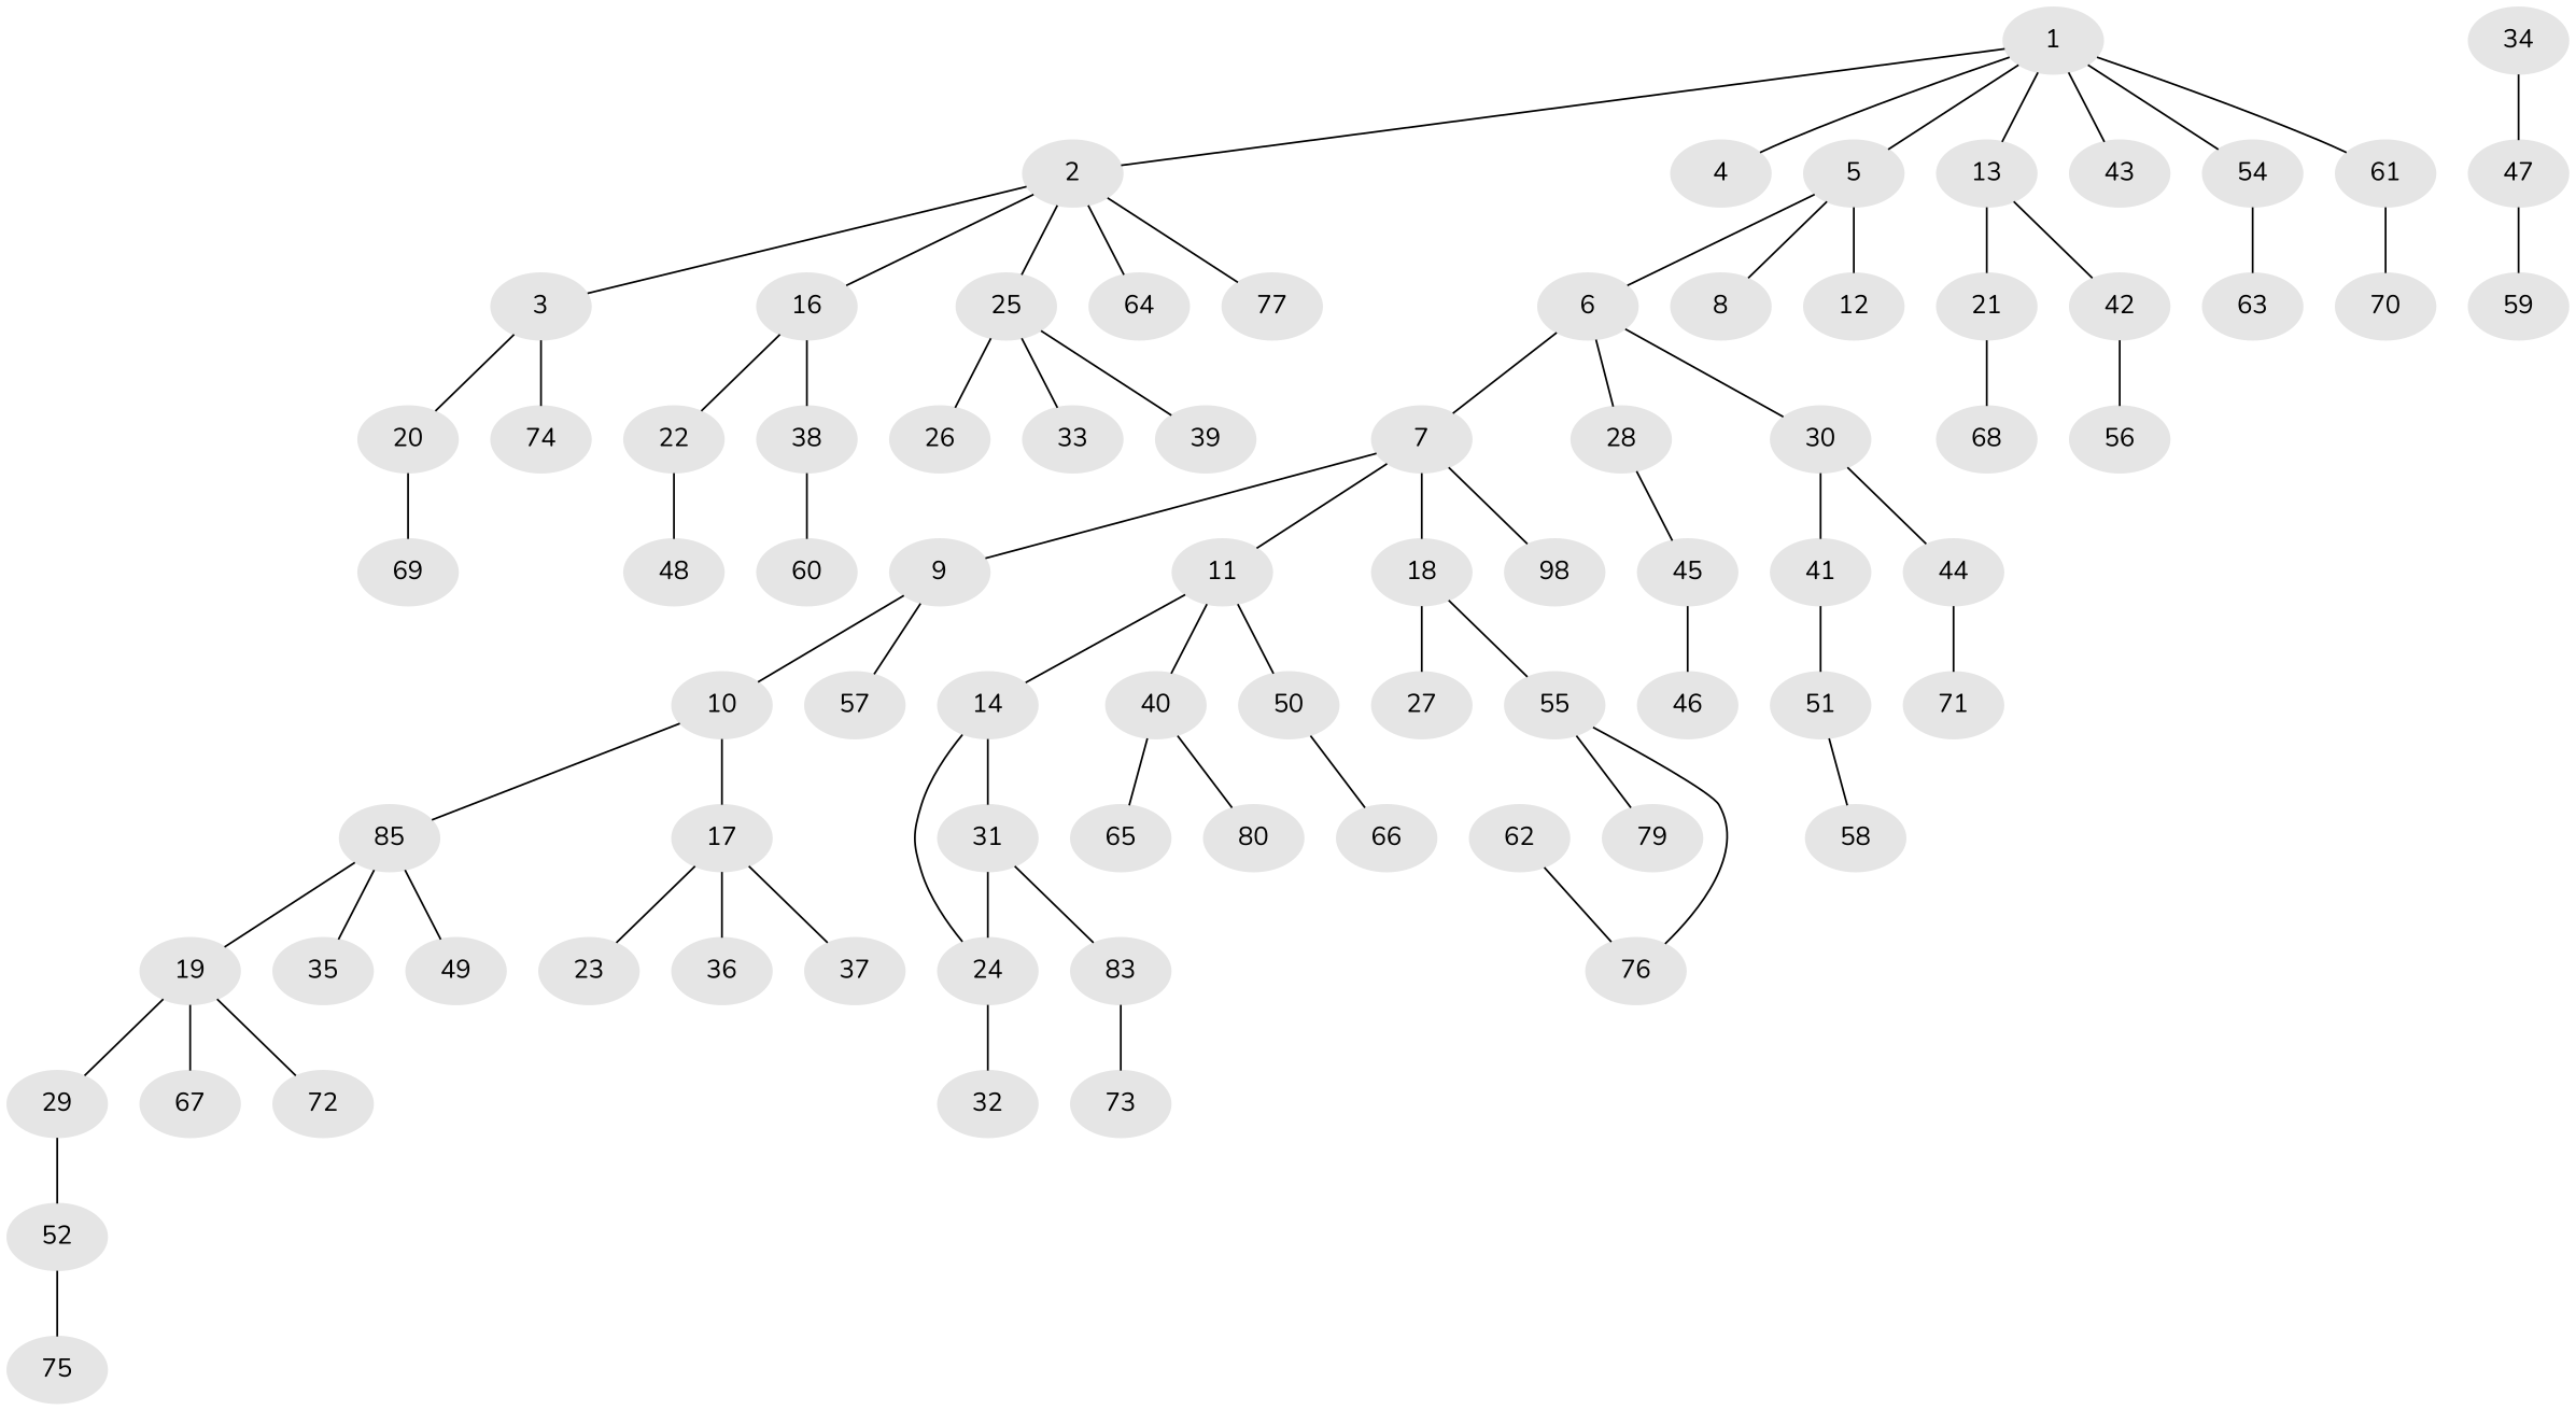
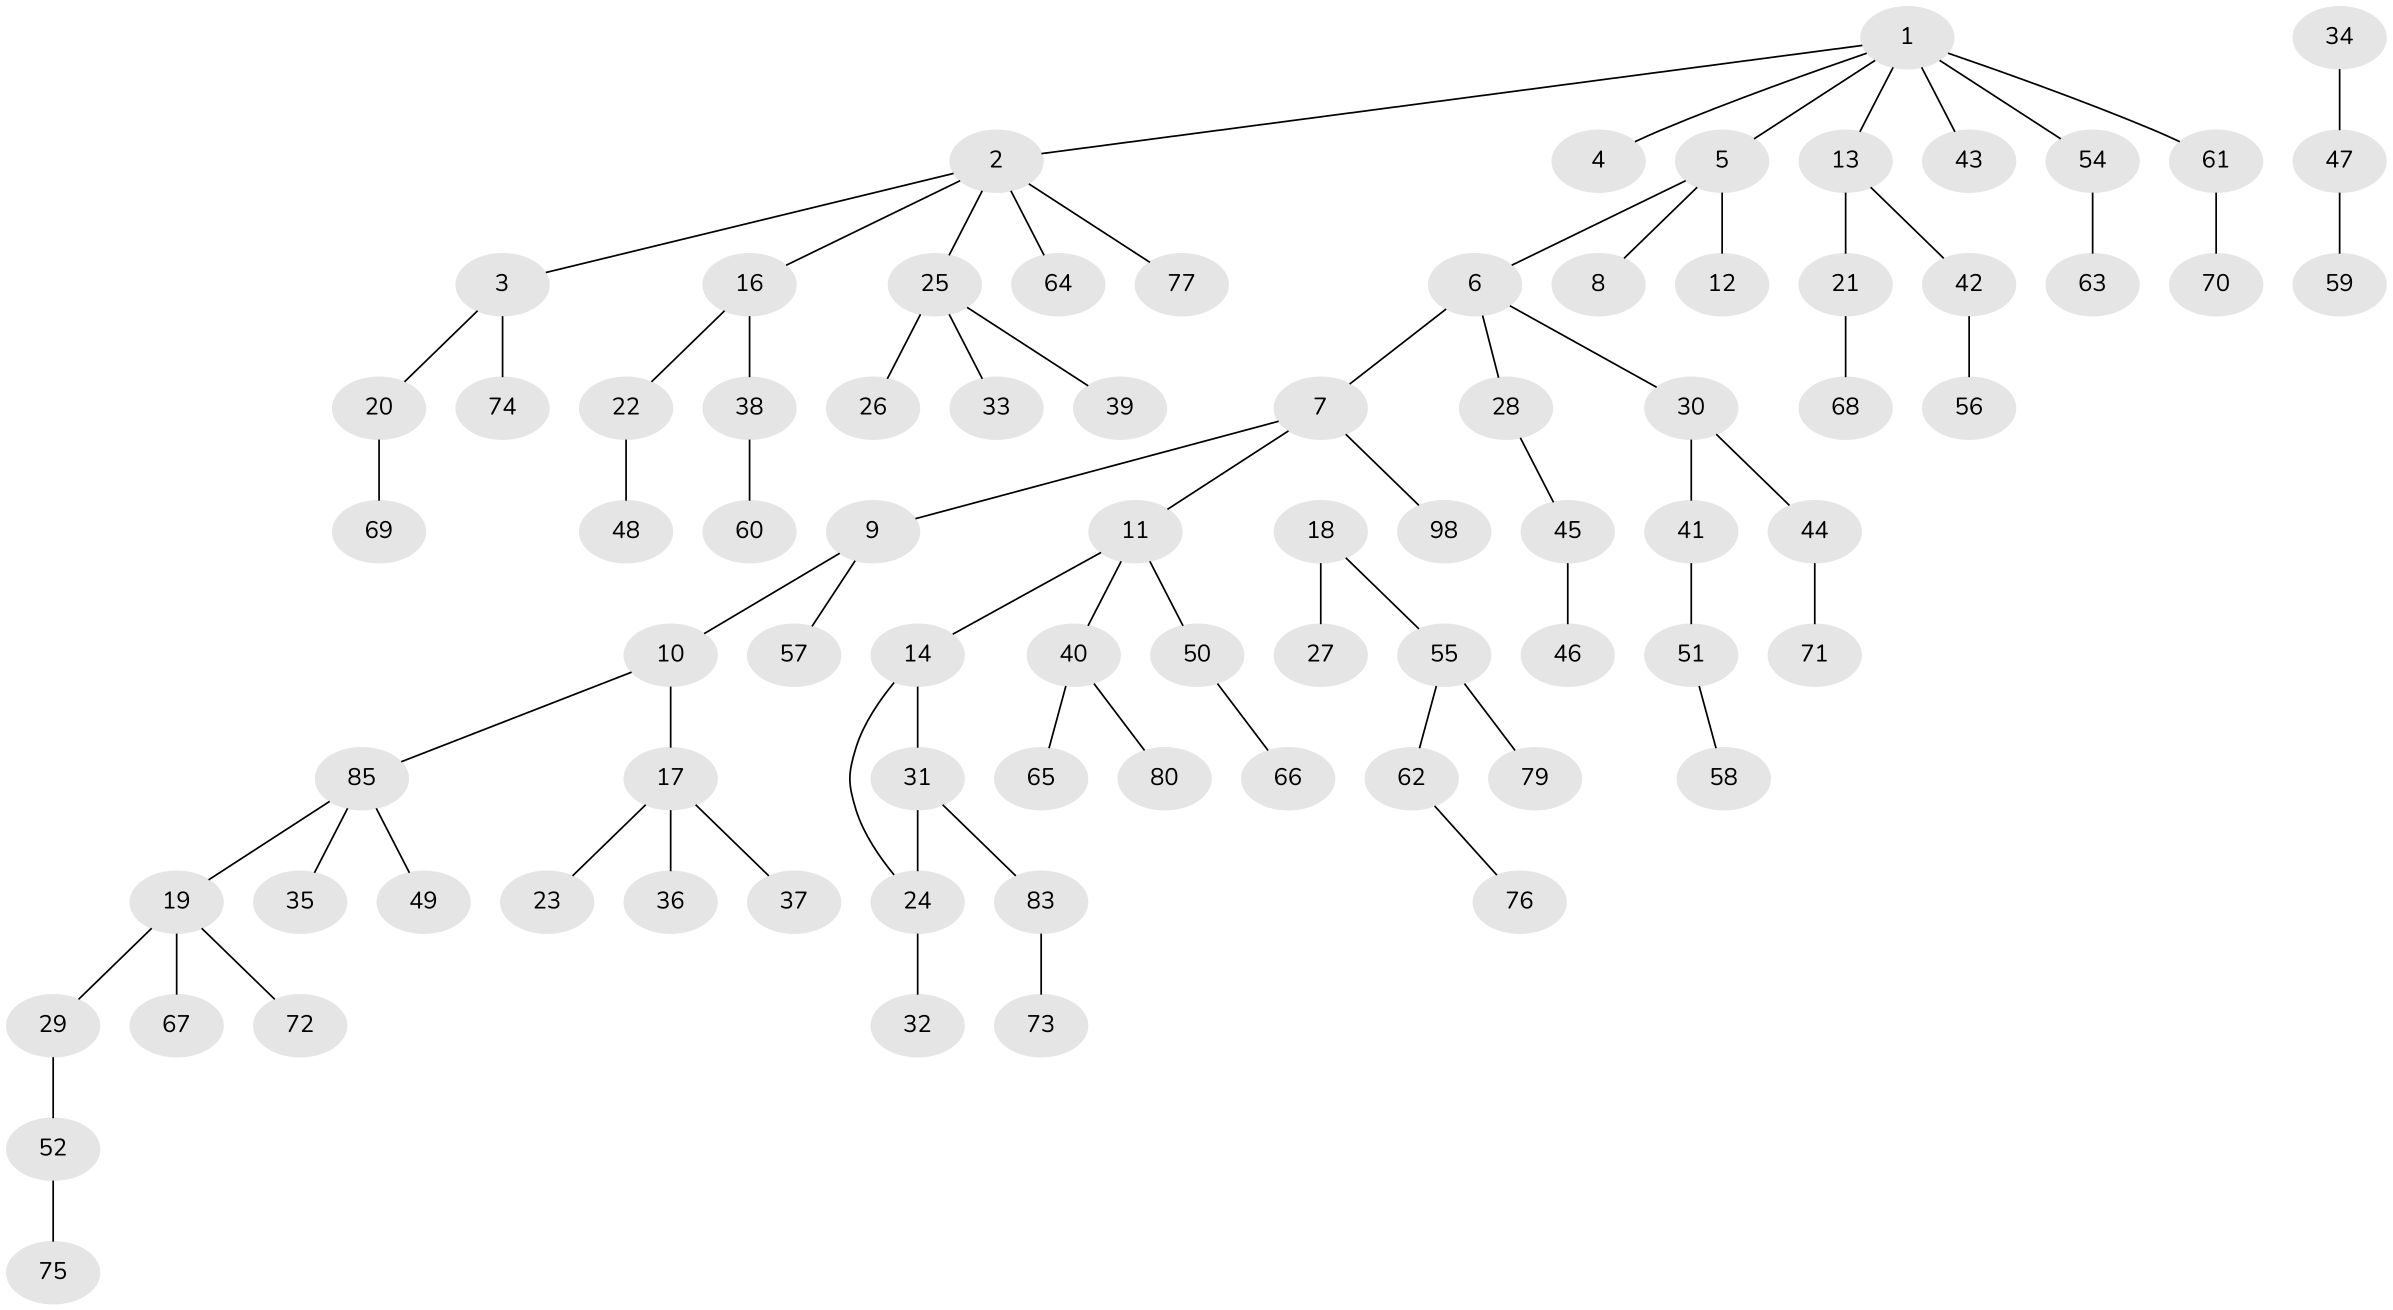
  graph {
    fontname=Nunito
    node [color=gray90 fontname=Nunito style=filled]
    edge [fontname=Nunito weight=1.0]
    1
    2
    4
    5
    13
    43
    54
    61
    3
    16
    25
    64
    77
    6
    8
    12
    21
    42
    63
    70
    20
    74
    22
    38
    26
    33
    39
    69
    7
    28
    30
    9
    11
    18
    n35 [label=98]
    45
    41
    44
    10
    57
    14
    40
    50
    27
    55
    n46 [label=85]
    17
    19
    35
    49
    23
    36
    37
    24
    31
    65
    80
    66
    68
    56
    32
    n62 [label=83]
    29
    67
    72
    48
    60
    62
    79
    52
    46
    75
    51
    71
    34
    47
    73
    59
    58
    76
    1 -- 2
    1 -- 4
    1 -- 5
    1 -- 13
    1 -- 43 [weight=2.0]
    1 -- 54
    1 -- 61
    2 -- 3
    2 -- 16
    2 -- 25
    2 -- 64
    2 -- 77
    5 -- 6
    5 -- 8
    5 -- 12
    13 -- 21
    13 -- 42
    54 -- 63
    61 -- 70
    3 -- 20
    3 -- 74
    16 -- 22
    16 -- 38
    25 -- 26
    25 -- 33
    25 -- 39
    6 -- 7
    6 -- 28
    6 -- 30
    21 -- 68
    42 -- 56
    20 -- 69
    22 -- 48
    38 -- 60
    7 -- 9
    7 -- 11
-   7 -- 18
    7 -- n35
    28 -- 45
    30 -- 41
    30 -- 44
    9 -- 10
    9 -- 57
    11 -- 14
    11 -- 40
    11 -- 50
    18 -- 27
    18 -- 55
    45 -- 46
    41 -- 51
    44 -- 71
    10 -- n46
    10 -- 17
    14 -- 24
    14 -- 31
    40 -- 65
    40 -- 80
    50 -- 66
-   55 -- 76
+   55 -- 62
    55 -- 79
    n46 -- 19
    n46 -- 35
    n46 -- 49
    17 -- 23
    17 -- 36
    17 -- 37
    19 -- 29
    19 -- 67
    19 -- 72
    24 -- 32
    31 -- 24
    31 -- n62
    n62 -- 73 [weight=2.0]
    29 -- 52
    62 -- 76
    52 -- 75
    51 -- 58
    34 -- 47
    47 -- 59
  }
